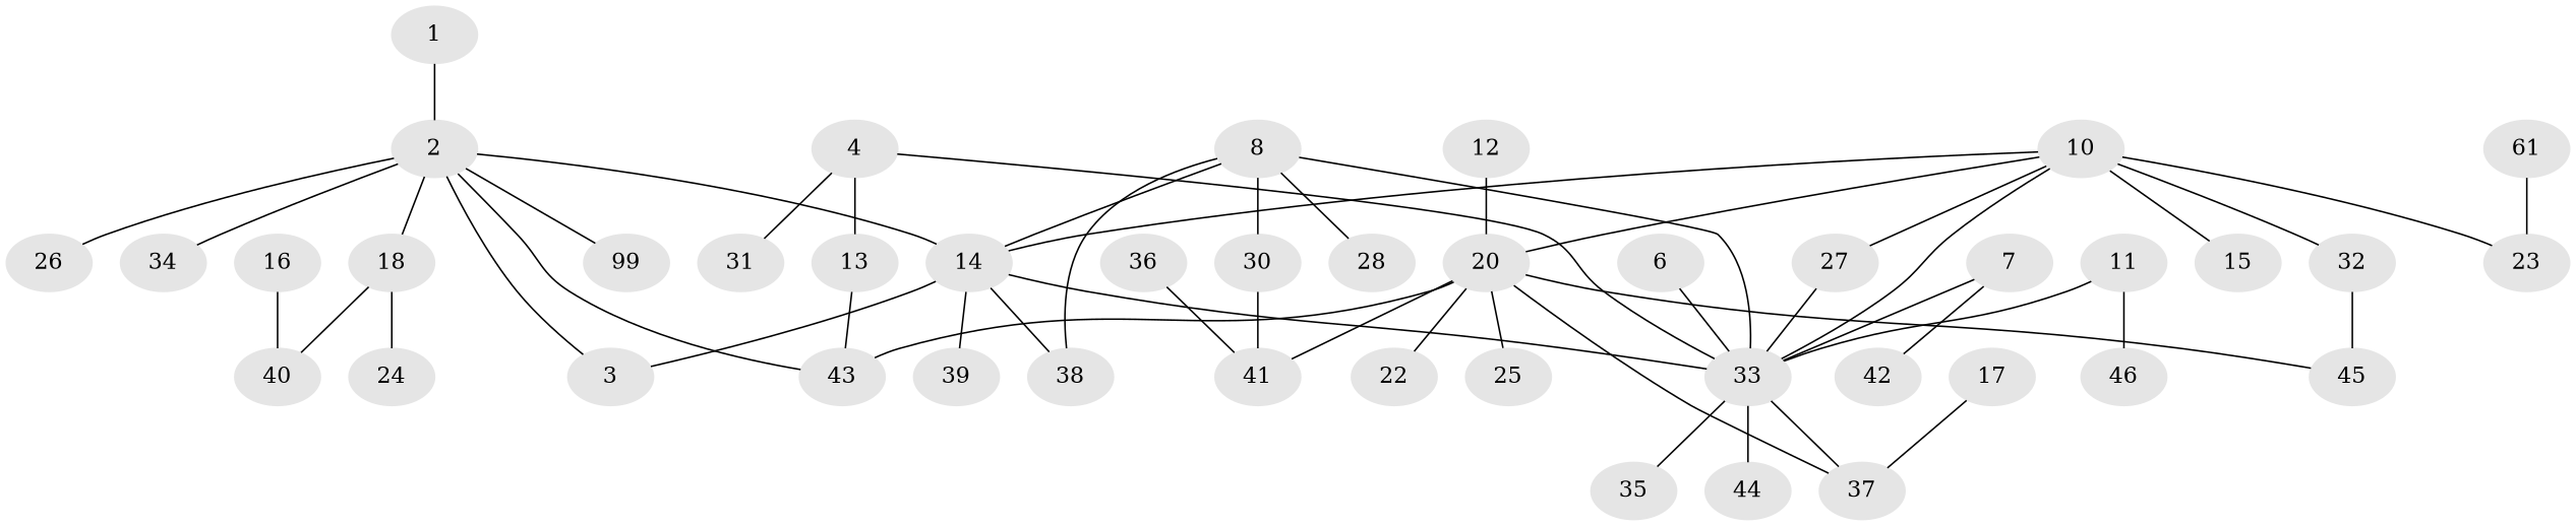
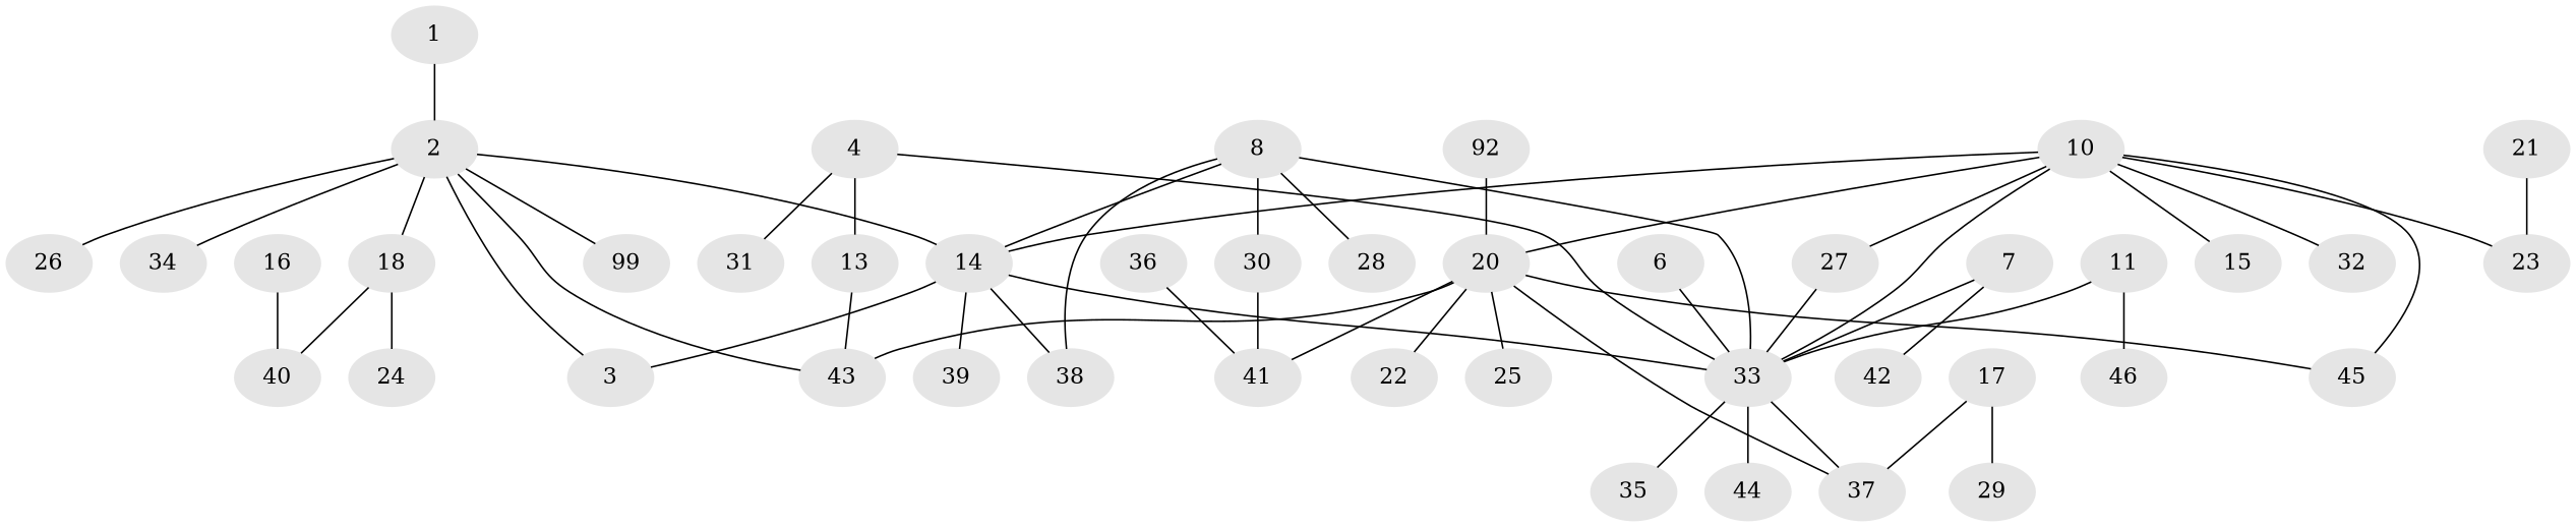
  graph {
    node [color=gray90 style=filled]
    edge [weight=1.0]
    1
    2
    3
    14
    18
    n6 [label=99]
    26
    34
    43
    33
    38
    39
    24
    40
    4
    13
    31
    37
    35
    44
    6
    7
    42
    8
    28
    30
    41
    10
    15
    20
    23
    27
    32
    22
    25
    45
    11
    46
-   12
+   12 [label=92]
    16
    17
-   21 [label=61]
+   29
+   21
    36
    1 -- 2
    2 -- 3
    2 -- 14
    2 -- 18
    2 -- n6
    2 -- 26
    2 -- 34 [weight=2.0]
    2 -- 43
    14 -- 3
    14 -- 33 [weight=2.0]
    14 -- 38
    14 -- 39
    18 -- 24
    18 -- 40
    33 -- 37
    33 -- 35
    33 -- 44
    4 -- 33
    4 -- 13
    4 -- 31
    13 -- 43
    6 -- 33
    7 -- 33
    7 -- 42
    8 -- 14
    8 -- 33
    8 -- 38
    8 -- 28
    8 -- 30
    30 -- 41
    10 -- 14
    10 -- 33
    10 -- 15
    10 -- 20
    10 -- 23
    10 -- 27
    10 -- 32
    20 -- 43
    20 -- 37
    20 -- 41
    20 -- 22
    20 -- 25
    20 -- 45
    27 -- 33
-   32 -- 45
+   10 -- 45
    11 -- 33
    11 -- 46
    12 -- 20
    16 -- 40
    17 -- 37
+   17 -- 29
    21 -- 23
    36 -- 41
  }
